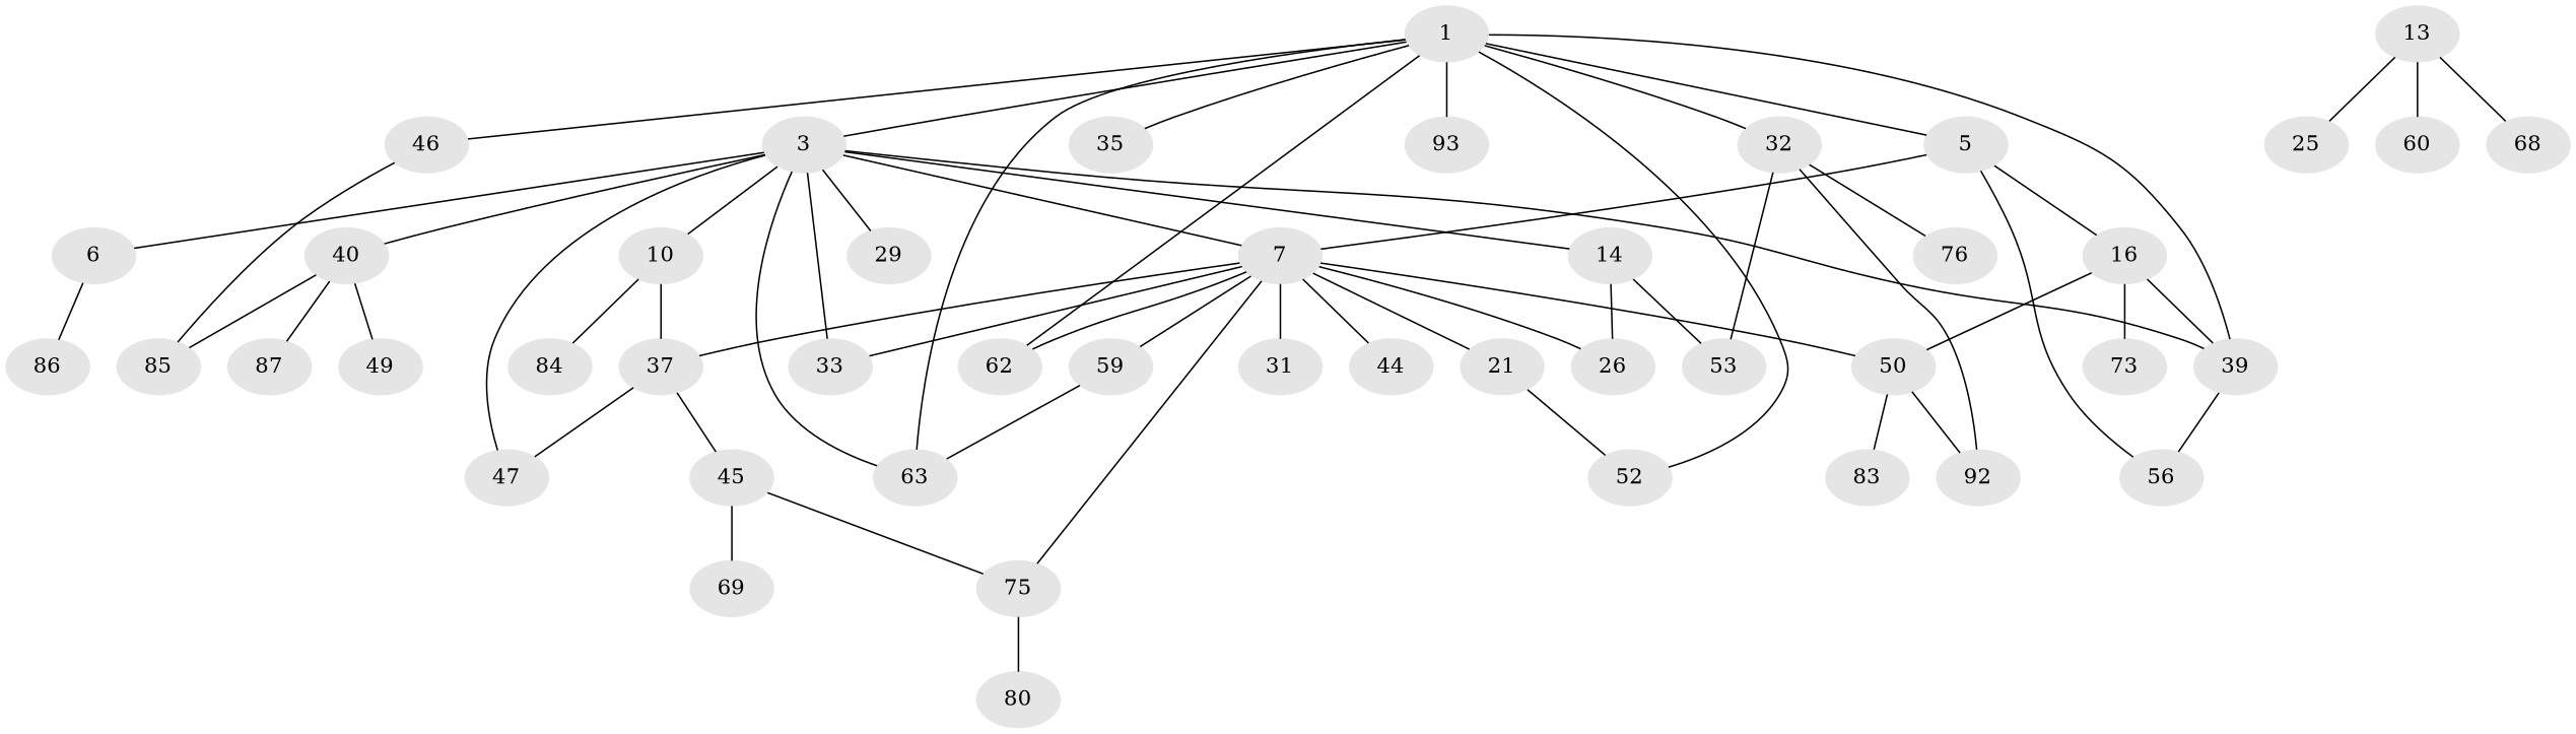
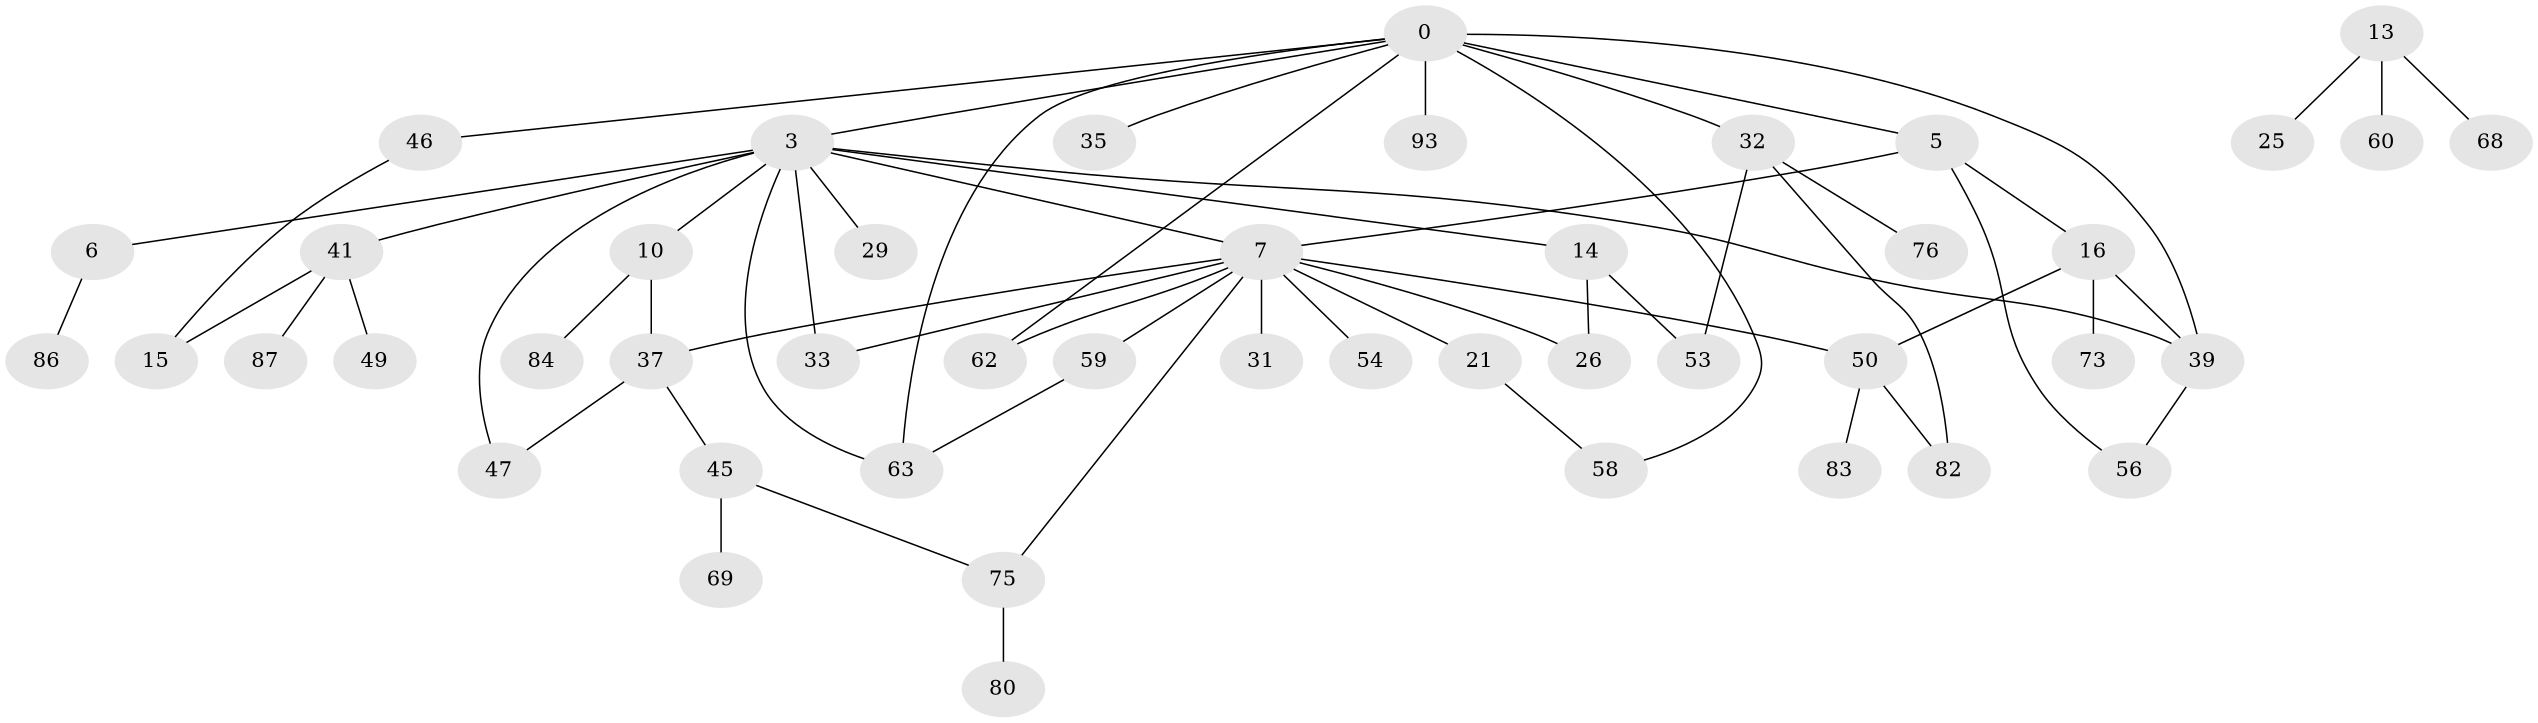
  graph {
    node [color=gray90 style=filled]
-   1 [super="+2+65"]
+   1 [super="+2+65" label=0]
    3 [super="+27+4+34+55+11"]
    5 [super="+8+12"]
    32 [super="+61"]
    35
    39 [super="+80"]
    n7 [label=93]
    46 [super="+79"]
-   52
+   52 [label=58]
    62
    63 [super="+91+74"]
    6 [super="+78"]
    7 [super="+9+15+20"]
    10 [super="+88"]
    14 [super="+30"]
    29 [super="+40"]
    33
-   41 [super="+72" label=40]
+   41 [super="+72"]
    47
    16 [super="+58+17"]
    56
    53
    76 [super="+81"]
-   92
-   85
+   92 [label=82]
+   85 [label=15]
    86
    21 [super="+93"]
    26 [super="+42"]
    31
    37 [super="+38"]
    50 [super="+57"]
-   54 [label=44]
+   54
    59
    75 [super="+89"]
    84
    49
    87
    73
    13 [super="+22+77"]
    25
    60
    68
    45 [super="+66+48"]
    83
    n45 [label=80]
    69
    1 -- 3
    1 -- 5
    1 -- 32 [weight=2]
    1 -- 35
    1 -- 39
    1 -- n7
    1 -- 46
    1 -- 52
    1 -- 62
    1 -- 63
    3 -- 39
    3 -- 63
    3 -- 6
    3 -- 7
    3 -- 10
    3 -- 14
    3 -- 29
    3 -- 33
    3 -- 41
    3 -- 47
    5 -- 7
    5 -- 16
    5 -- 56
    32 -- 53
    32 -- 76
    32 -- 92
    39 -- 56
    46 -- 85
    6 -- 86
    7 -- 62
    7 -- 33
    7 -- 21
    7 -- 26
    7 -- 31
    7 -- 37
    7 -- 50
    7 -- 54
    7 -- 59
    7 -- 75
    10 -- 37
    10 -- 84
    14 -- 53
    14 -- 26
    41 -- 85
    41 -- 49
    41 -- 87
    16 -- 39
    16 -- 50
    16 -- 73
    21 -- 52
    37 -- 47
    37 -- 45
    50 -- 92
    50 -- 83
    59 -- 63
    75 -- n45
    13 -- 25
    13 -- 60
    13 -- 68
    45 -- 75
    45 -- 69
  }
